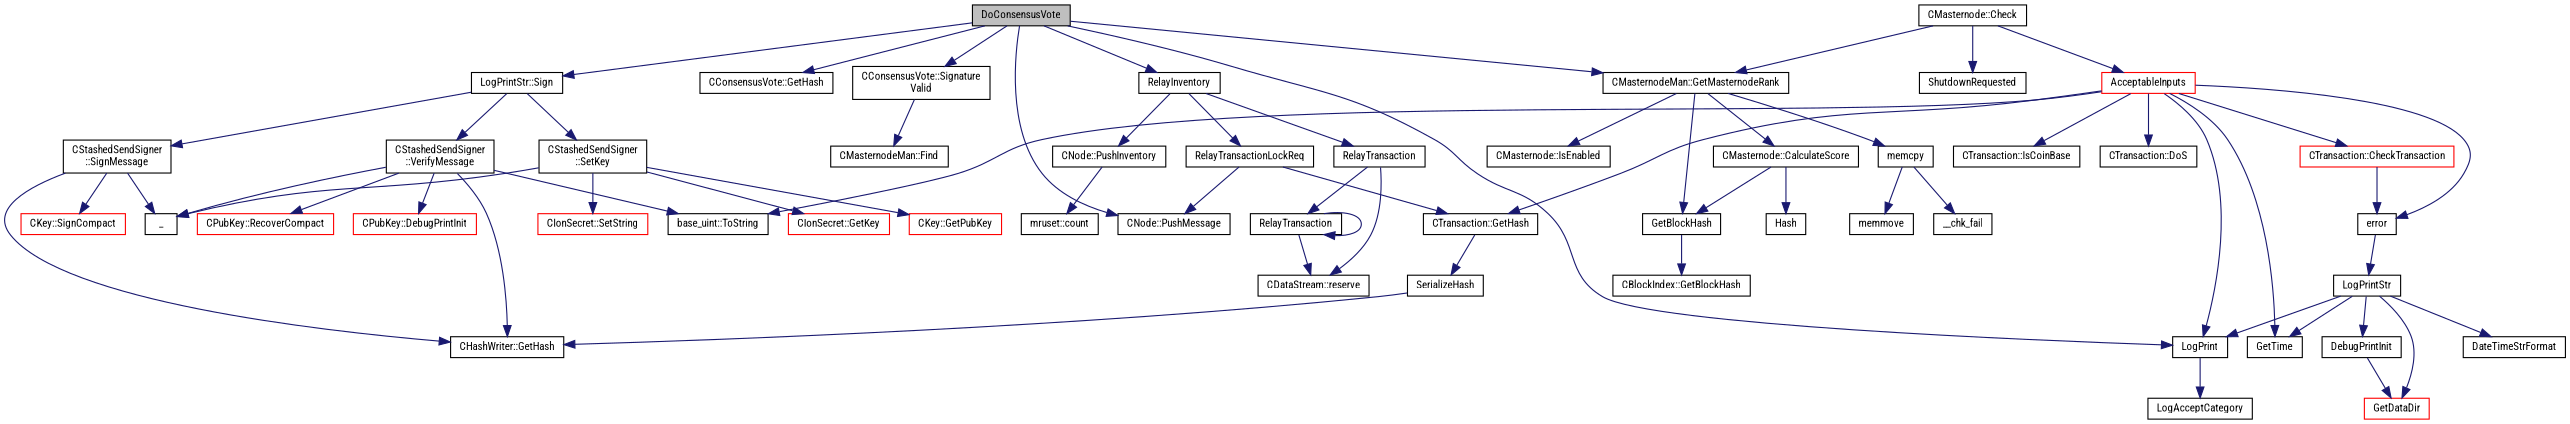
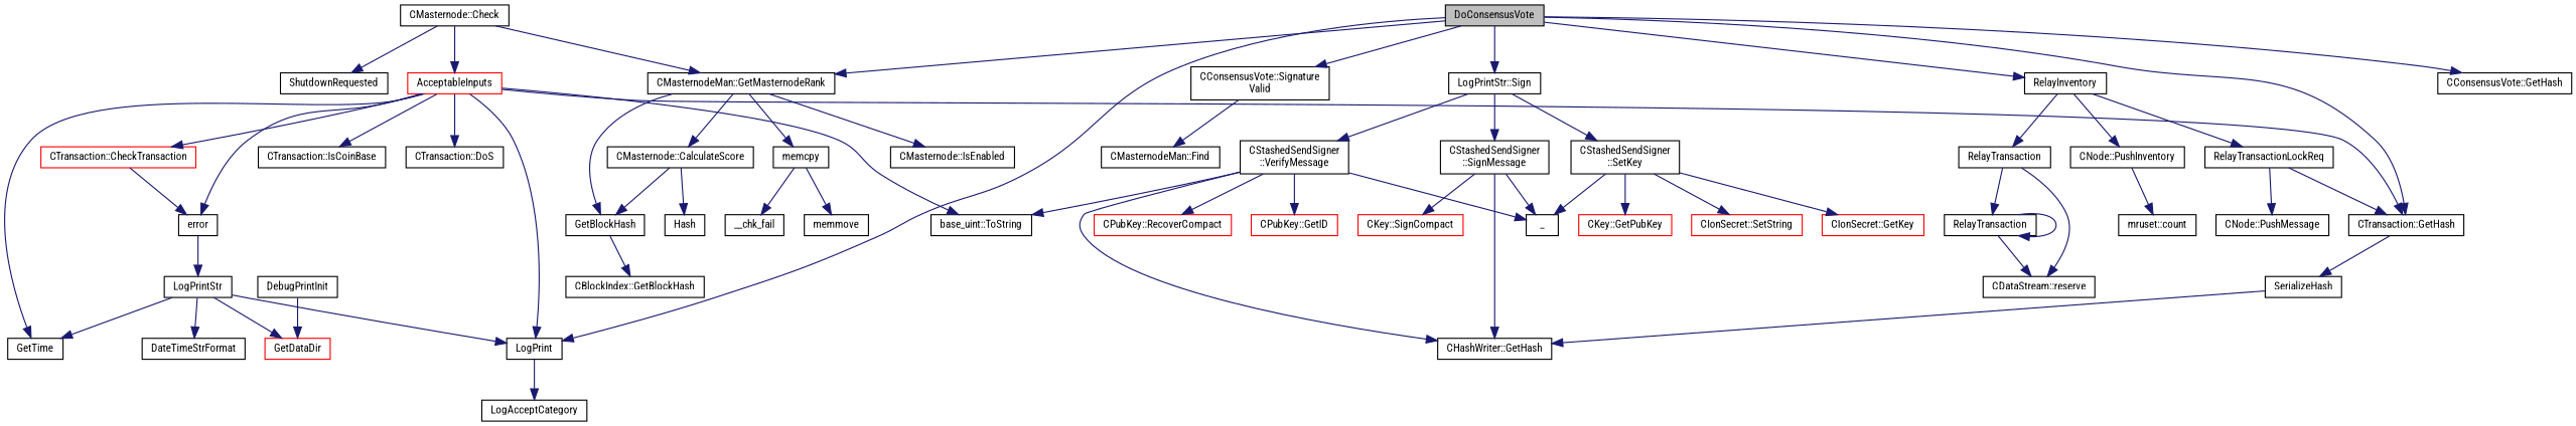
  digraph {
    fontname="Roboto Condensed"
    rankdir=TB
    node [color=black fillcolor=white fontname="Roboto Condensed" fontsize=10 shape=record style=filled]
    edge [color=midnightblue fontname="Roboto Condensed" fontsize=10 labelfontname=Helvetica labelfontsize=10 style=solid]
    n1 [fillcolor=grey75 fontcolor=black height=0.2 label=DoConsensusVote width=0.4]
    n2 [height=0.2 label="CMasternodeMan::GetMasternodeRank" width=0.4]
    n3 [height=0.2 label="CTransaction::GetHash" width=0.4]
    n4 [height=0.2 label=LogPrint width=0.4]
    n5 [height=0.2 label="LogPrintStr::Sign" width=0.4]
    n6 [height=0.2 label="CConsensusVote::Signature\lValid" width=0.4]
    n7 [height=0.2 label="CConsensusVote::GetHash" width=0.4]
    n8 [height=0.2 label=RelayInventory width=0.4]
    n9 [height=0.2 label=GetBlockHash width=0.4]
    n10 [height=0.2 label="CMasternode::IsEnabled" width=0.4]
    n11 [height=0.2 label="CMasternode::CalculateScore" width=0.4]
    n12 [height=0.2 label=memcpy width=0.4]
    n13 [height=0.2 label=SerializeHash width=0.4]
    n14 [height=0.2 label=LogAcceptCategory width=0.4]
    n15 [height=0.2 label="CStashedSendSigner\l::SetKey" width=0.4]
    n16 [height=0.2 label="CStashedSendSigner\l::SignMessage" width=0.4]
    n17 [height=0.2 label="CStashedSendSigner\l::VerifyMessage" width=0.4]
    n18 [height=0.2 label="CMasternodeMan::Find" width=0.4]
    n19 [height=0.2 label="CNode::PushInventory" width=0.4]
    n20 [height=0.2 label=RelayTransaction width=0.4]
    n21 [height=0.2 label=RelayTransactionLockReq width=0.4]
    n22 [height=0.2 label="CBlockIndex::GetBlockHash" width=0.4]
    n23 [height=0.2 label="CMasternode::Check" width=0.4]
    n24 [height=0.2 label=ShutdownRequested width=0.4]
    n25 [color=red height=0.2 label=AcceptableInputs width=0.4]
    n26 [height=0.2 label=Hash width=0.4]
    n27 [height=0.2 label=memmove width=0.4]
    n28 [height=0.2 label=__chk_fail width=0.4]
    n29 [color=red height=0.2 label="CTransaction::CheckTransaction" width=0.4]
    n30 [height=0.2 label=error width=0.4]
    n31 [height=0.2 label=GetTime width=0.4]
    n32 [height=0.2 label="CTransaction::IsCoinBase" width=0.4]
    n33 [height=0.2 label="CTransaction::DoS" width=0.4]
    n34 [height=0.2 label="base_uint::ToString" width=0.4]
    n35 [height=0.2 label=LogPrintStr width=0.4]
    n36 [height=0.2 label=DebugPrintInit width=0.4]
    n37 [color=red height=0.2 label=GetDataDir width=0.4]
    n38 [height=0.2 label=DateTimeStrFormat width=0.4]
    n39 [height=0.2 label="CHashWriter::GetHash" width=0.4]
    n40 [color=red height=0.2 label="CIonSecret::SetString" width=0.4]
    n41 [height=0.2 label=_ width=0.4]
    n42 [color=red height=0.2 label="CIonSecret::GetKey" width=0.4]
    n43 [color=red height=0.2 label="CKey::GetPubKey" width=0.4]
    n44 [color=red height=0.2 label="CKey::SignCompact" width=0.4]
    n45 [color=red height=0.2 label="CPubKey::RecoverCompact" width=0.4]
-   n46 [color=red height=0.2 label="CPubKey::DebugPrintInit" width=0.4]
+   n46 [color=red height=0.2 label="CPubKey::GetID" width=0.4]
    n47 [height=0.2 label="mruset::count" width=0.4]
    n48 [height=0.2 label="CDataStream::reserve" width=0.4]
    n49 [height=0.2 label=RelayTransaction width=0.4]
    n50 [height=0.2 label="CNode::PushMessage" width=0.4]
    n1 -> n2
-   n1 -> n50
+   n1 -> n3
    n1 -> n4
    n1 -> n5
    n1 -> n6
    n1 -> n7
    n1 -> n8
    n2 -> n9
    n2 -> n10
    n2 -> n11
    n2 -> n12
    n3 -> n13
    n4 -> n14
    n5 -> n15
    n5 -> n16
    n5 -> n17
    n6 -> n18
    n8 -> n19
    n8 -> n20
    n8 -> n21
    n9 -> n22
    n11 -> n9
    n11 -> n26
    n12 -> n27
    n12 -> n28
    n13 -> n39
    n15 -> n40
    n15 -> n41
    n15 -> n42
    n15 -> n43
    n16 -> n39
    n16 -> n41
    n16 -> n44
    n17 -> n34
    n17 -> n39
    n17 -> n41
    n17 -> n45
    n17 -> n46
    n19 -> n47
    n20 -> n48
    n20 -> n49
    n21 -> n3
    n21 -> n50
    n23 -> n2
    n23 -> n24
    n23 -> n25
    n25 -> n3
    n25 -> n4
    n25 -> n29
    n25 -> n30
    n25 -> n31
    n25 -> n32
    n25 -> n33
    n25 -> n34
    n29 -> n30
    n30 -> n35
    n35 -> n4
    n35 -> n31
-   n35 -> n36
    n35 -> n37
    n35 -> n38
    n36 -> n37
    n49 -> n48
    n49 -> n49
  }
